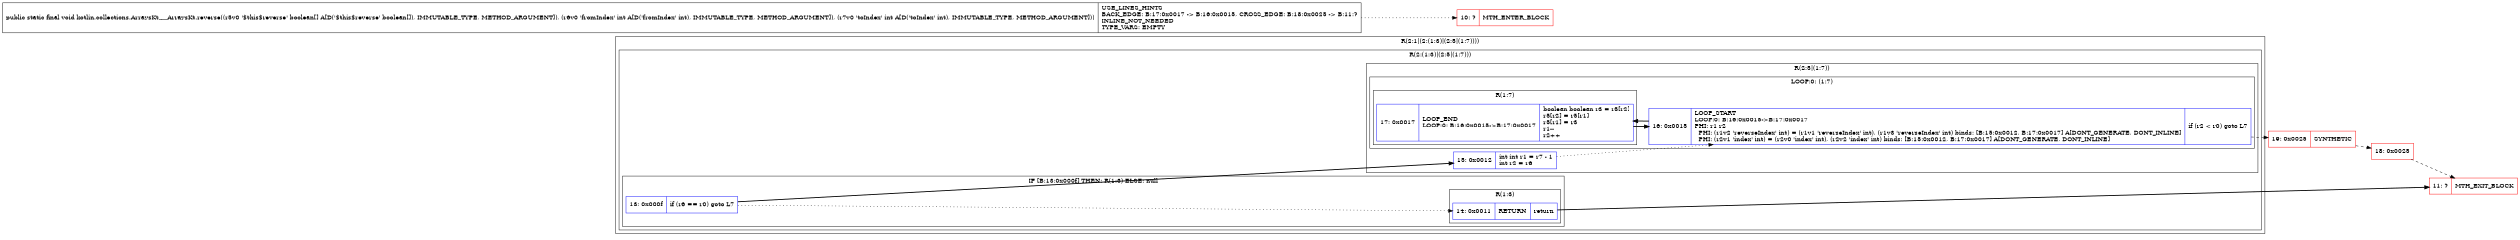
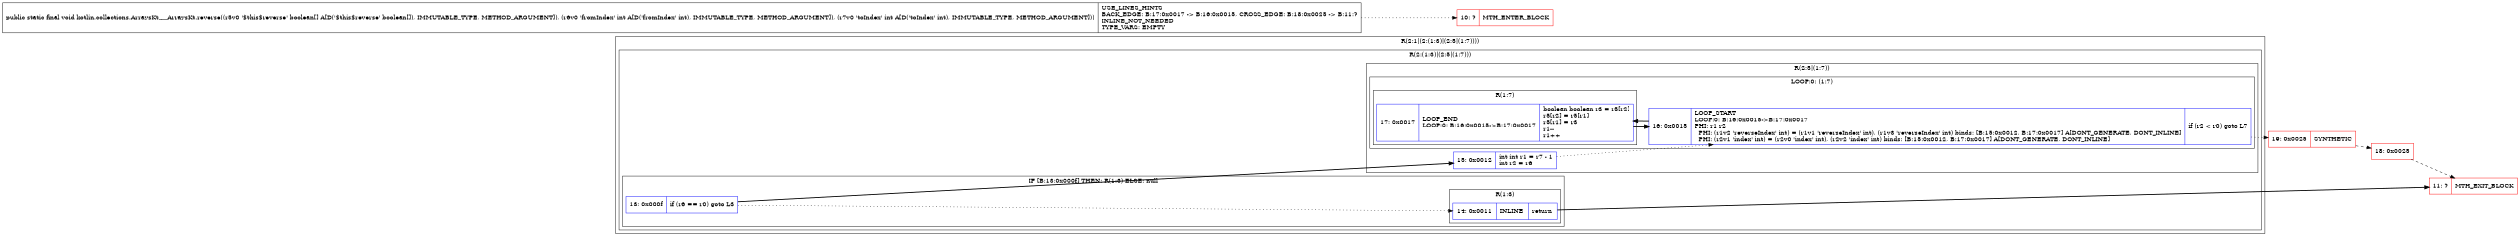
  digraph {
    rankdir=LR
    node [color=blue shape=record]
    edge [style=bold]
-   n1 [label="{14\:\ 0x0011|RETURN\l|return\l}"]
-   n2 [label="{13\:\ 0x000f|if (r6 == r0) goto L7\l}"]
-   n3 [label="{17\:\ 0x0017|LOOP_END\lLOOP:0: B:16:0x0015\-\>B:17:0x0017\l|boolean boolean r3 = r5[r2]\lr5[r2] = r5[r1]\lr5[r1] = r3\lr1\-\-\lr2++\l}"]
+   n1 [label="{14\:\ 0x0011|INLINE\l|return\l}"]
+   n2 [label="{13\:\ 0x000f|if (r6 == r0) goto L3\l}"]
+   n3 [label="{17\:\ 0x0017|LOOP_END\lLOOP:0: B:16:0x0015\-\>B:17:0x0017\l|boolean boolean r3 = r5[r2]\lr5[r2] = r5[r1]\lr5[r1] = r3\lr1\-\-\lr1++\l}"]
    n4 [label="{16\:\ 0x0015|LOOP_START\lLOOP:0: B:16:0x0015\-\>B:17:0x0017\lPHI: r1 r2 \l  PHI: (r1v2 'reverseIndex' int) = (r1v1 'reverseIndex' int), (r1v3 'reverseIndex' int) binds: [B:15:0x0012, B:17:0x0017] A[DONT_GENERATE, DONT_INLINE]\l  PHI: (r2v1 'index' int) = (r2v0 'index' int), (r2v2 'index' int) binds: [B:15:0x0012, B:17:0x0017] A[DONT_GENERATE, DONT_INLINE]\l|if (r2 \< r0) goto L7\l}"]
    n5 [label="{15\:\ 0x0012|int int r1 = r7 \- 1\lint r2 = r6\l}"]
    n6 [color=red label="{11\:\ ?|MTH_EXIT_BLOCK\l}"]
    n7 [color=red label="{19\:\ 0x0025|SYNTHETIC\l}"]
    n8 [color=red label="{18\:\ 0x0025}"]
    n9 [color=red label="{10\:\ ?|MTH_ENTER_BLOCK\l}"]
    n10 [label="{public static final void kotlin.collections.ArraysKt___ArraysKt.reverse((r5v0 '$this$reverse' boolean[] A[D('$this$reverse' boolean[]), IMMUTABLE_TYPE, METHOD_ARGUMENT]), (r6v0 'fromIndex' int A[D('fromIndex' int), IMMUTABLE_TYPE, METHOD_ARGUMENT]), (r7v0 'toIndex' int A[D('toIndex' int), IMMUTABLE_TYPE, METHOD_ARGUMENT]))  | USE_LINES_HINTS\lBACK_EDGE: B:17:0x0017 \-\> B:16:0x0015, CROSS_EDGE: B:18:0x0025 \-\> B:11:?\lINLINE_NOT_NEEDED\lTYPE_VARS: EMPTY\l}" color=""]
    subgraph cluster_1 {
      label="R(2:1|(2:(1:3)|(2:5|(1:7))))"
      subgraph cluster_2 {
        label="R(2:(1:3)|(2:5|(1:7)))"
        subgraph cluster_3 {
          label="IF [B:13:0x000f] THEN: R(1:3) ELSE: null"
          n2
          subgraph cluster_4 {
            label="R(1:3)"
            n1
          }
        }
        subgraph cluster_5 {
          label="R(2:5|(1:7))"
          n5
          subgraph cluster_6 {
            label="LOOP:0: (1:7)"
            n4
            subgraph cluster_7 {
              label="R(1:7)"
              n3
            }
          }
        }
      }
    }
    n1 -> n6
    n2 -> n1 [style=dotted]
    n2 -> n5
    n3 -> n4
    n4 -> n3
-   n4 -> n7 [style=dashed]
+   n4 -> n7 [style=dotted]
    n5 -> n4 [style=dotted]
    n7 -> n8 [style=dashed]
    n8 -> n6 [style=dashed]
    n10 -> n9 [style=dotted]
  }
